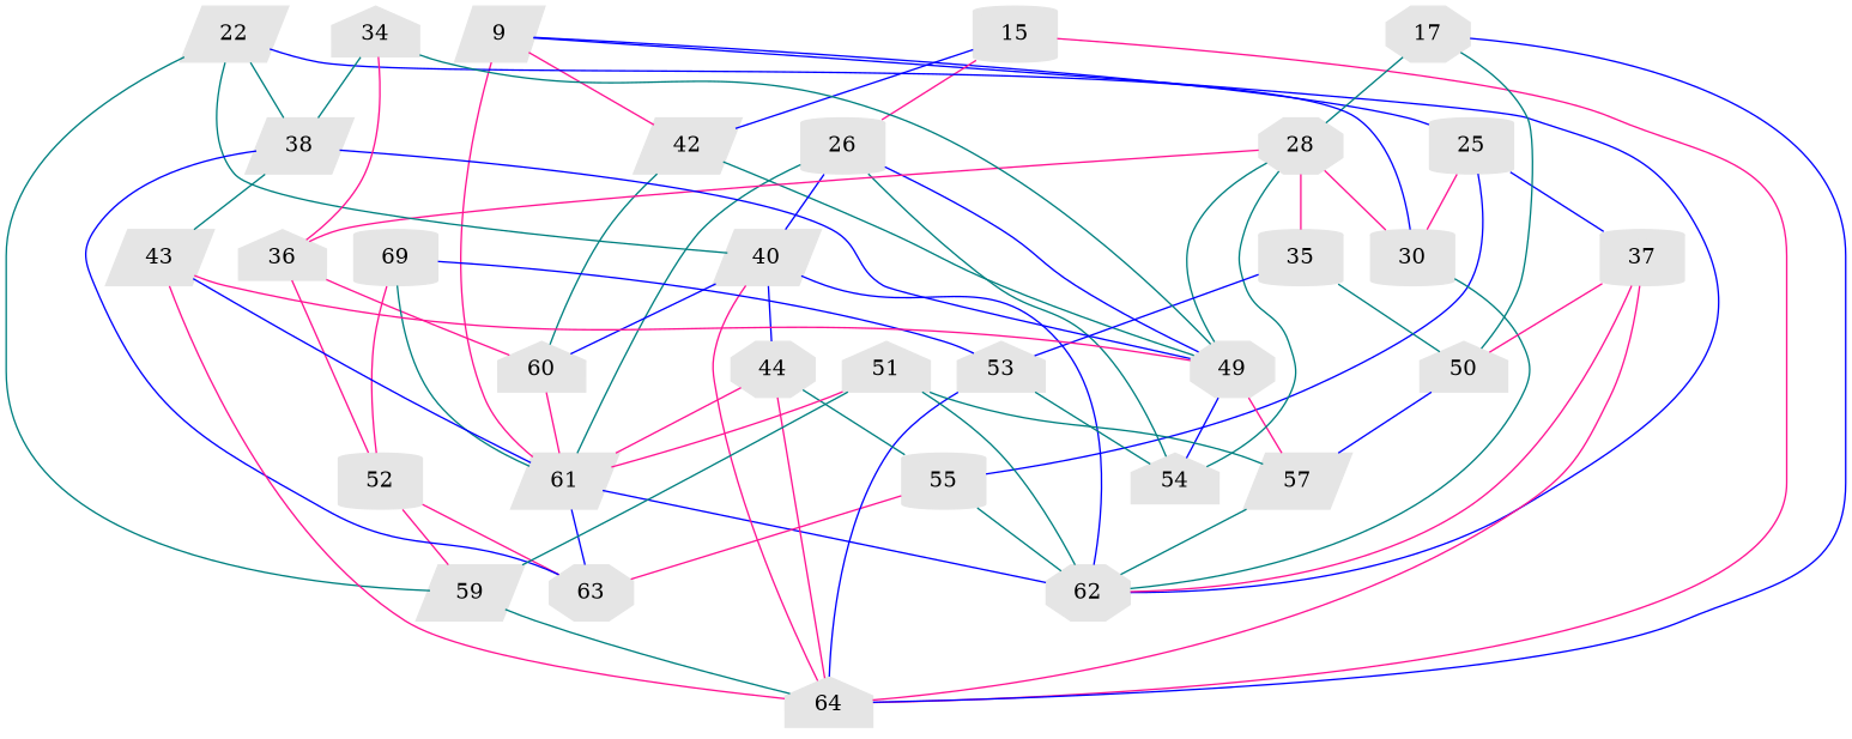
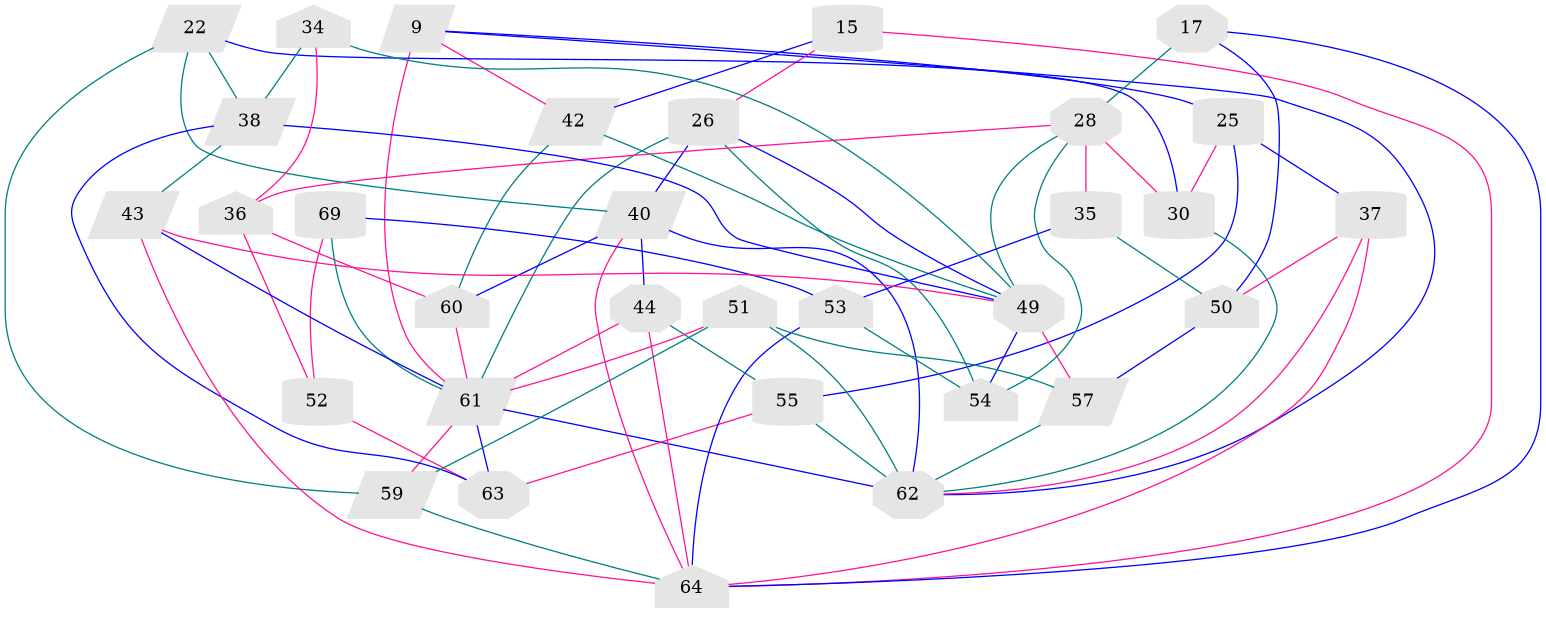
  graph {
    node [color=gray90 shape=parallelogram style=filled]
    edge [color=deeppink]
    9 [super="+5"]
    25 [shape=cylinder]
    42
    61 [super="+18+48"]
    62 [shape=octagon super="+58"]
    30 [shape=cylinder]
    37 [shape=cylinder]
    55 [shape=cylinder]
    49 [shape=octagon super="+29"]
    60 [shape=house]
    63 [shape=octagon]
    26 [shape=cylinder super="+21"]
    40 [super="+4+8+13"]
    54 [shape=house]
    15 [shape=cylinder]
    64 [shape=house super="+6+27"]
    28 [shape=octagon super="+24"]
    35 [shape=cylinder]
    36 [shape=house]
    17 [shape=octagon]
    50 [shape=house]
    57 [super="+56"]
    52 [shape=cylinder super="+46"]
    59 [super="+32"]
    n25 [label=69 shape=cylinder]
    53 [shape=house]
    22
    38 [super="+33"]
    43
    44 [shape=octagon super="+41"]
    34 [shape=house]
    51 [shape=house super="+3+11+23"]
    9 -- 25 [color=blue]
    9 -- 42
    9 -- 61 [weight=3]
    9 -- 62 [color=blue]
    25 -- 30
    25 -- 37 [color=blue]
    25 -- 55 [color=blue]
    42 -- 49 [color=teal]
    42 -- 60 [color=teal]
    61 -- 62 [color=blue]
    61 -- 63 [color=blue]
    30 -- 62 [color=teal]
    37 -- 62
    37 -- 64
    37 -- 50
    55 -- 62 [color=teal]
    55 -- 63
    49 -- 54 [color=blue]
    49 -- 57
    60 -- 61
    26 -- 61 [color=teal]
    26 -- 49 [color=blue]
    26 -- 40 [color=blue weight=2]
    26 -- 54 [color=teal]
    40 -- 62 [color=blue weight=4]
    40 -- 60 [color=blue]
    40 -- 64
    40 -- 44 [color=blue]
    15 -- 42 [color=blue]
    15 -- 26
    15 -- 64 [weight=2]
    28 -- 30
    28 -- 49 [color=teal]
    28 -- 54 [color=teal]
    28 -- 35 [weight=2]
    28 -- 36
    35 -- 50 [color=teal]
    35 -- 53 [color=blue]
    36 -- 60
    36 -- 52
    17 -- 64 [color=blue]
    17 -- 28 [color=teal weight=2]
-   17 -- 50 [color=teal]
+   17 -- 50 [color=blue]
    50 -- 57 [color=blue]
    57 -- 62 [color=teal weight=3]
    52 -- 63
-   52 -- 59 [weight=2]
+   61 -- 59 [weight=2]
    59 -- 64 [color=teal]
    n25 -- 61 [color=teal]
    n25 -- 52 [weight=2]
    n25 -- 53 [color=blue]
    53 -- 54 [color=teal]
    53 -- 64 [color=blue]
    22 -- 30 [color=blue]
    22 -- 40 [color=teal]
    22 -- 59 [color=teal]
    22 -- 38 [color=teal]
    38 -- 49 [color=blue]
    38 -- 63 [color=blue]
    38 -- 43 [color=teal]
    43 -- 61 [color=blue]
    43 -- 49
    43 -- 64
    44 -- 61 [weight=2]
    44 -- 55 [color=teal]
    44 -- 64 [weight=2]
    34 -- 49 [color=teal]
    34 -- 36
    34 -- 38 [color=teal weight=2]
    51 -- 61 [weight=3]
    51 -- 62 [color=teal weight=2]
    51 -- 57 [color=teal weight=3]
    51 -- 59 [color=teal weight=2]
  }
